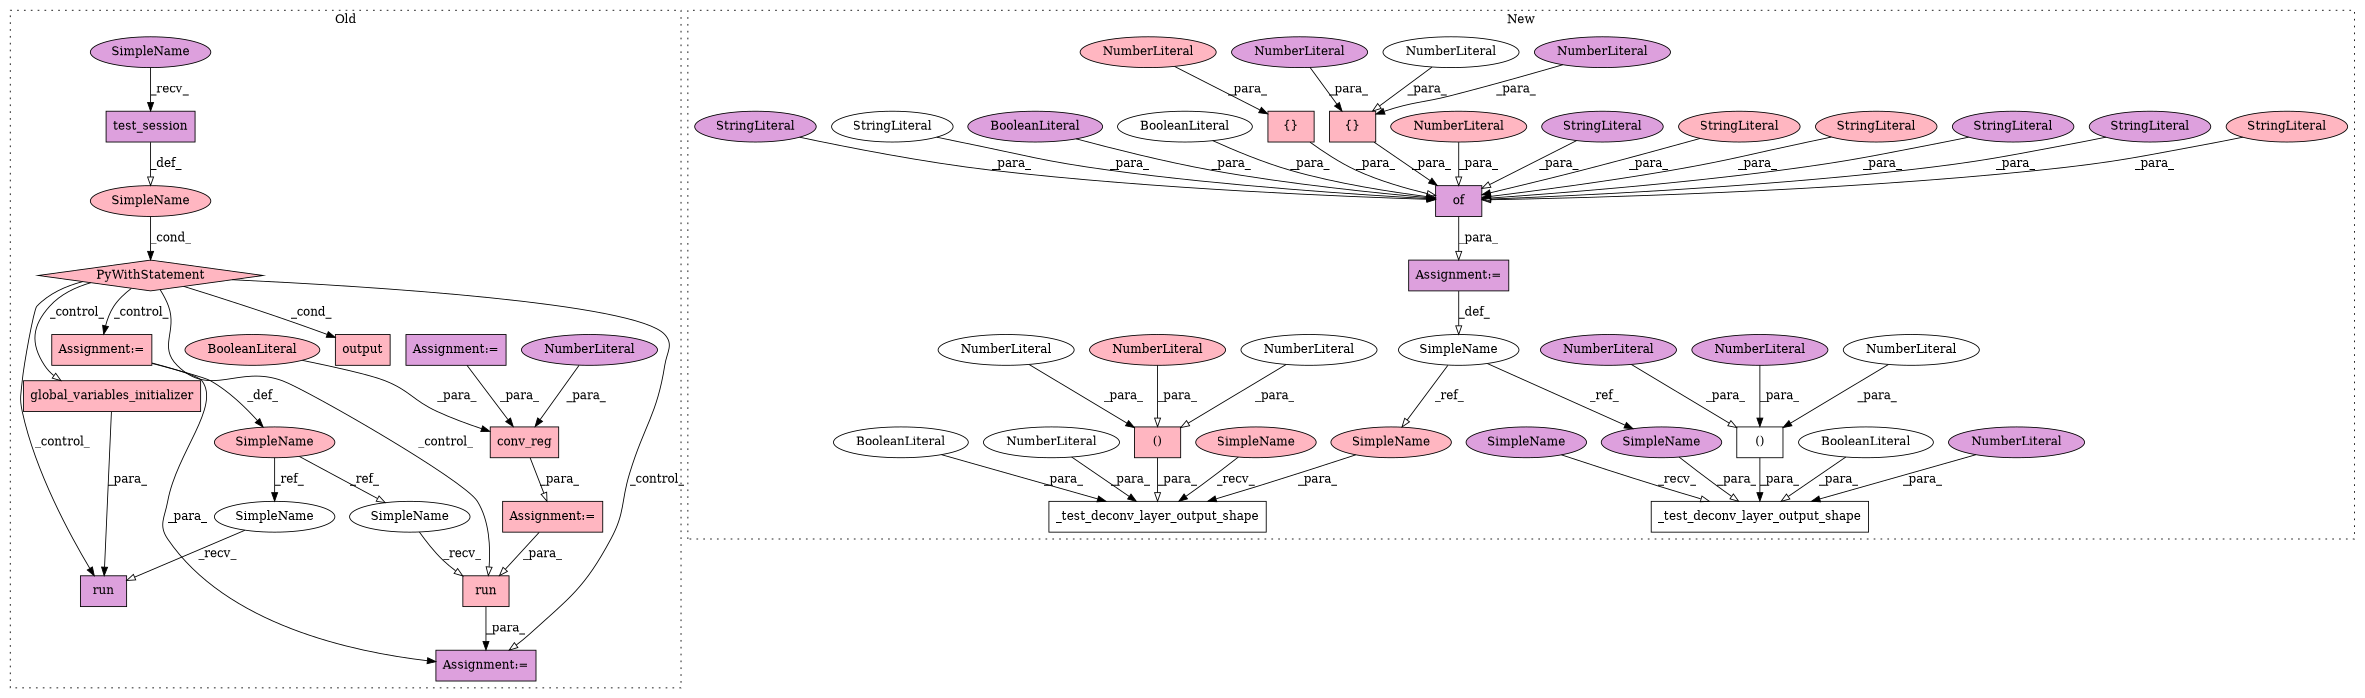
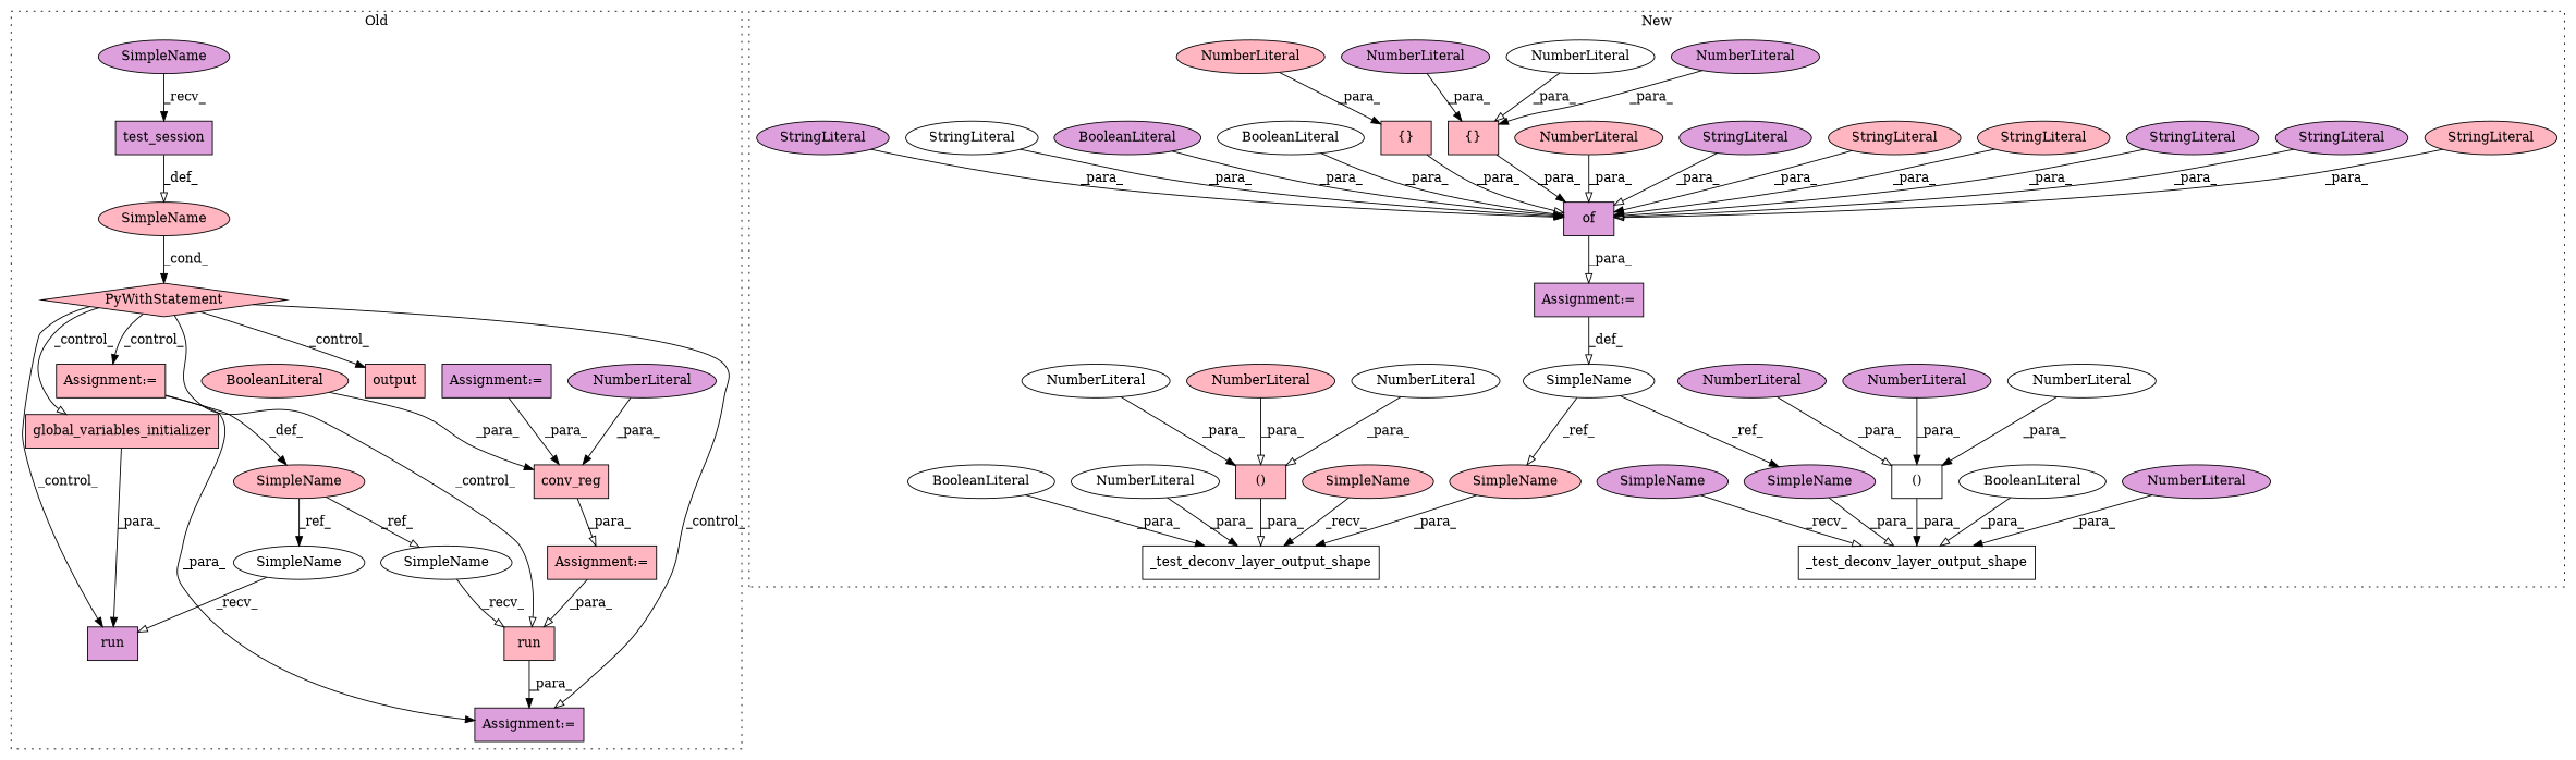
  digraph {
    node [a=34 fillcolor=lightpink l=4 s=7134 shape=ellipse style=filled]
    edge [arrowhead=normal]
    n1 [a=32 fillcolor=plum l=14 label=test_session shape=box]
    n2 [a=104 l="10,2" label=PyWithStatement s="7119,7148" shape=diamond]
    n3 [a=32 l="4,1" label=run s="7245,7261" shape=box]
    n4 [a=42 label=SimpleName l="" s=""]
    n5 [a=32 fillcolor=plum l="4,1" label=run s="7179,7224" shape=box]
    n6 [a=42 label=SimpleName s=7162]
    n7 [a=32 l=30 label=global_variables_initializer s=7194 shape=box]
    n8 [a=7 fillcolor=plum l=1 label="Assignment:=" s=6927 shape=box]
    n9 [a=7 l=1 label="Assignment:=" s=7068 shape=box]
    n10 [a=7 label="Assignment:=" s=7162 shape=box]
    n11 [a=7 fillcolor=plum l=1 label="Assignment:=" s=7239 shape=box]
    n12 [a=32 l="22,1" label=output s="7275,7372" shape=box]
    n13 [a=32 l="9,1" label=conv_reg s="7069,7091" shape=box]
    n14 [a=9 label=BooleanLiteral s=7083]
    n15 [fillcolor=plum l=3 label=NumberLiteral s=7088]
    n16 [a=42 fillcolor=plum label=SimpleName s=7129]
    n17 [a=42 fillcolor=white label=SimpleName s=7240]
    n18 [a=42 fillcolor=white label=SimpleName s=7174]
    n19 [a=32 fillcolor=white l="32,1" label=_test_deconv_layer_output_shape s="7336,7459" shape=box]
    n20 [a=106 fillcolor=white l=61 label="()" s=7387 shape=box]
    n21 [fillcolor=plum l=3 label=NumberLiteral s=7456]
    n22 [a=32 fillcolor=plum l="3,1" label=of s="7010,7190" shape=box]
    n23 [a=45 l=7 label=StringLiteral]
    n24 [a=45 fillcolor=plum l=11 label=StringLiteral s=7089]
    n25 [a=45 fillcolor=plum l=15 label=StringLiteral s=7013]
    n26 [a=9 fillcolor=white l=5 label=BooleanLiteral s=7450]
    n27 [a=32 fillcolor=white l="32,1" label=_test_deconv_layer_output_shape s="7202,7324" shape=box]
    n28 [a=106 l=61 label="()" s=7253 shape=box]
    n29 [l=2 label=NumberLiteral s=7297]
    n30 [fillcolor=white l=2 label=NumberLiteral s=7312]
    n31 [fillcolor=white l=1 label=NumberLiteral s=7387]
    n32 [fillcolor=plum l=2 label=NumberLiteral s=7431]
    n33 [fillcolor=white l=2 label=NumberLiteral s=7282]
    n34 [fillcolor=white l=1 label=NumberLiteral s=7234]
    n35 [a=9 fillcolor=white label=BooleanLiteral s=7316]
    n36 [a=45 l=11 label=StringLiteral s=7122]
    n37 [a=45 l=13 label=StringLiteral s=7032]
    n38 [a=45 fillcolor=plum l=9 label=StringLiteral s=7107]
    n39 [a=4 l="1,1" label="{}" s="7055,7061" shape=box]
    n40 [l=2 label=NumberLiteral s=7029]
    n41 [fillcolor=plum l=1 label=NumberLiteral s=7056]
    n42 [fillcolor=white l=1 label=NumberLiteral s=7058]
    n43 [a=4 l="1,1" label="{}" s="7081,7087" shape=box]
    n44 [l=1 label=NumberLiteral s=7086]
    n45 [fillcolor=plum l=1 label=NumberLiteral s=7060]
    n46 [a=9 fillcolor=white label=BooleanLiteral s=7117]
    n47 [a=9 fillcolor=plum l=5 label=BooleanLiteral s=7101]
    n48 [a=42 fillcolor=white l=11 label=SimpleName s=6994]
    n49 [a=7 fillcolor=plum l=1 label="Assignment:=" s=7005 shape=box]
    n50 [a=45 fillcolor=white l=15 label=StringLiteral s=7142]
    n51 [a=45 fillcolor=plum l=8 label=StringLiteral s=7063]
    n52 [fillcolor=plum l=2 label=NumberLiteral s=7446]
    n53 [a=42 l=11 label=SimpleName s=7236]
    n54 [a=42 fillcolor=plum l=11 label=SimpleName s=7370]
    n55 [a=42 fillcolor=plum label=SimpleName s=7331]
    n56 [a=42 label=SimpleName s=7197]
    subgraph cluster_1 {
      label=Old
      style=dotted
      n1
      n2
      n3
      n4
      n5
      n6
      n7
      n8
      n9
      n10
      n11
      n12
      n13
      n14
      n15
      n16
      n17
      n18
    }
    subgraph cluster_2 {
      label=New
      style=dotted
      n19
      n20
      n21
      n22
      n23
      n24
      n25
      n26
      n27
      n28
      n29
      n30
      n31
      n32
      n33
      n34
      n35
      n36
      n37
      n38
      n39
      n40
      n41
      n42
      n43
      n44
      n45
      n46
      n47
      n48
      n49
      n50
      n51
      n52
      n53
      n54
      n55
      n56
    }
    n1 -> n4 [arrowhead=onormal label=_def_]
    n2 -> n3 [arrowhead=onormal label=_control_]
    n2 -> n5 [label=_control_]
    n2 -> n7 [arrowhead=onormal label=_control_]
    n2 -> n10 [label=_control_]
    n2 -> n11 [arrowhead=onormal label=_control_]
-   n2 -> n12 [label=_cond_]
+   n2 -> n12 [label=_control_]
    n3 -> n11 [label=_para_]
    n4 -> n2 [label=_cond_]
    n6 -> n17 [arrowhead=onormal label=_ref_]
    n6 -> n18 [label=_ref_]
    n7 -> n5 [label=_para_]
    n8 -> n13 [label=_para_]
    n9 -> n3 [arrowhead=onormal label=_para_]
    n10 -> n6 [label=_def_]
    n10 -> n11 [label=_para_]
    n13 -> n9 [arrowhead=onormal label=_para_]
    n14 -> n13 [label=_para_]
    n15 -> n13 [label=_para_]
    n16 -> n1 [label=_recv_]
    n17 -> n3 [arrowhead=onormal label=_recv_]
    n18 -> n5 [arrowhead=onormal label=_recv_]
    n20 -> n19 [label=_para_]
    n21 -> n19 [label=_para_]
    n22 -> n49 [arrowhead=onormal label=_para_]
    n23 -> n22 [arrowhead=onormal label=_para_]
    n24 -> n22 [arrowhead=onormal label=_para_]
    n25 -> n22 [arrowhead=onormal label=_para_]
    n26 -> n19 [arrowhead=onormal label=_para_]
    n28 -> n27 [arrowhead=onormal label=_para_]
    n29 -> n28 [arrowhead=onormal label=_para_]
    n30 -> n28 [label=_para_]
    n31 -> n20 [label=_para_]
    n32 -> n20 [label=_para_]
    n33 -> n28 [arrowhead=onormal label=_para_]
    n34 -> n27 [label=_para_]
    n35 -> n27 [label=_para_]
    n36 -> n22 [label=_para_]
    n37 -> n22 [label=_para_]
    n38 -> n22 [arrowhead=onormal label=_para_]
    n39 -> n22 [label=_para_]
    n40 -> n22 [arrowhead=onormal label=_para_]
    n41 -> n39 [label=_para_]
    n42 -> n39 [arrowhead=onormal label=_para_]
    n43 -> n22 [arrowhead=onormal label=_para_]
    n44 -> n43 [label=_para_]
    n45 -> n39 [label=_para_]
    n46 -> n22 [arrowhead=onormal label=_para_]
    n47 -> n22 [label=_para_]
    n48 -> n53 [arrowhead=onormal label=_ref_]
    n48 -> n54 [label=_ref_]
    n49 -> n48 [arrowhead=onormal label=_def_]
    n50 -> n22 [arrowhead=onormal label=_para_]
    n51 -> n22 [label=_para_]
    n52 -> n20 [arrowhead=onormal label=_para_]
    n53 -> n27 [label=_para_]
    n54 -> n19 [arrowhead=onormal label=_para_]
    n55 -> n19 [arrowhead=onormal label=_recv_]
    n56 -> n27 [label=_recv_]
  }
